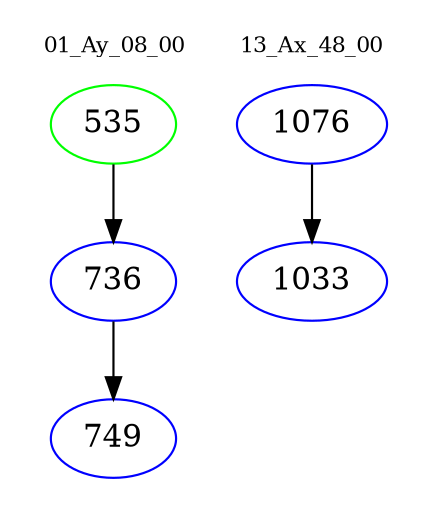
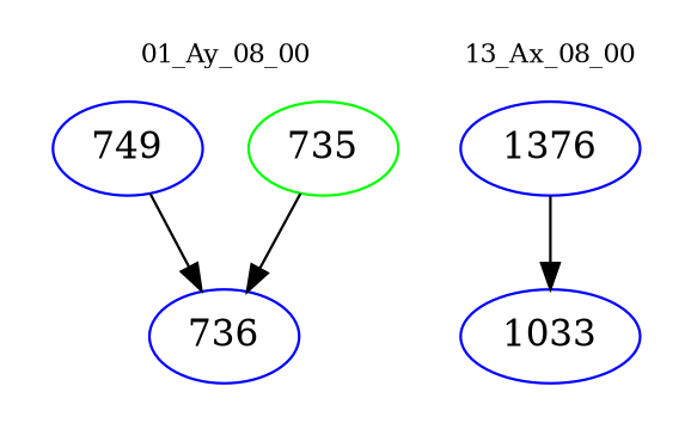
  digraph {
    node [color=blue]
    edge [color=black]
-   n1 [color=green label=535]
+   n1 [color=green label=735]
    n2 [label=736]
    n3 [label=749]
-   n4 [label=1076]
+   n4 [label=1376]
    n5 [label=1033]
    subgraph cluster_1 {
      color=white
      fontsize=10
      label="01_Ay_08_00"
      n1
      n2
      n3
    }
    subgraph cluster_2 {
      color=white
      fontsize=10
-     label="13_Ax_48_00"
+     label="13_Ax_08_00"
      n4
      n5
    }
    n1 -> n2
-   n2 -> n3
+   n3 -> n2
    n4 -> n5
  }
